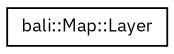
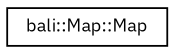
  digraph {
    rankdir=LR
    fontname="IBM Plex Sans"
-   n1 [color=black fillcolor=white fontname="IBM Plex Sans" fontsize=10 height=0.2 label="bali::Map::Layer" shape=record style=filled width=0.4]
+   n1 [color=black fillcolor=white fontname="IBM Plex Sans" fontsize=10 height=0.2 label="bali::Map::Map" shape=record style=filled width=0.4]
  }
